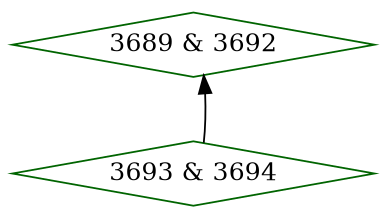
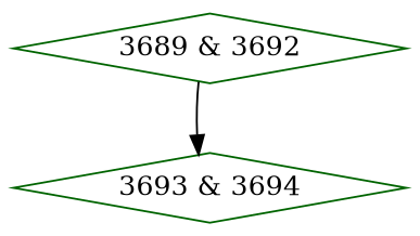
  digraph {
    node [shape=diamond color=darkgreen]
    n1 [label="3689 & 3692"]
    n2 [label="3693 & 3694"]
-   n2 -> n1
+   n1 -> n2
  }
